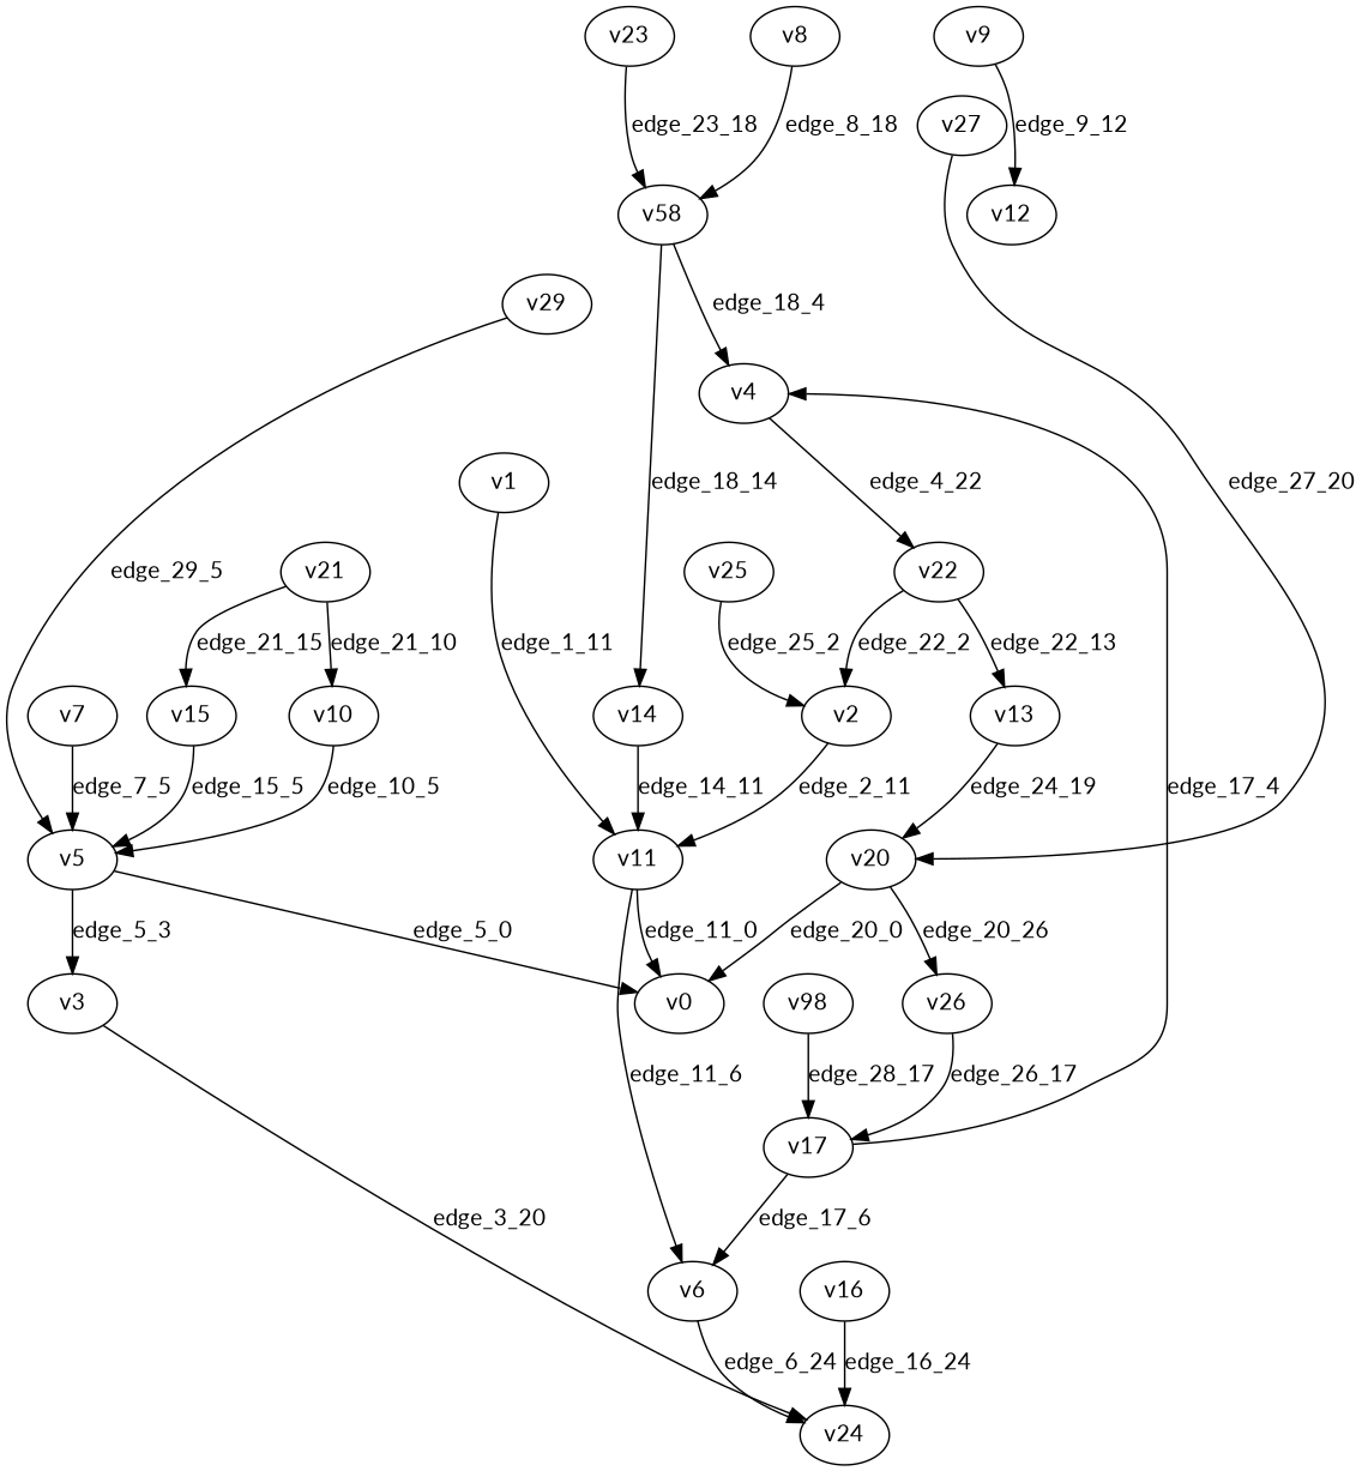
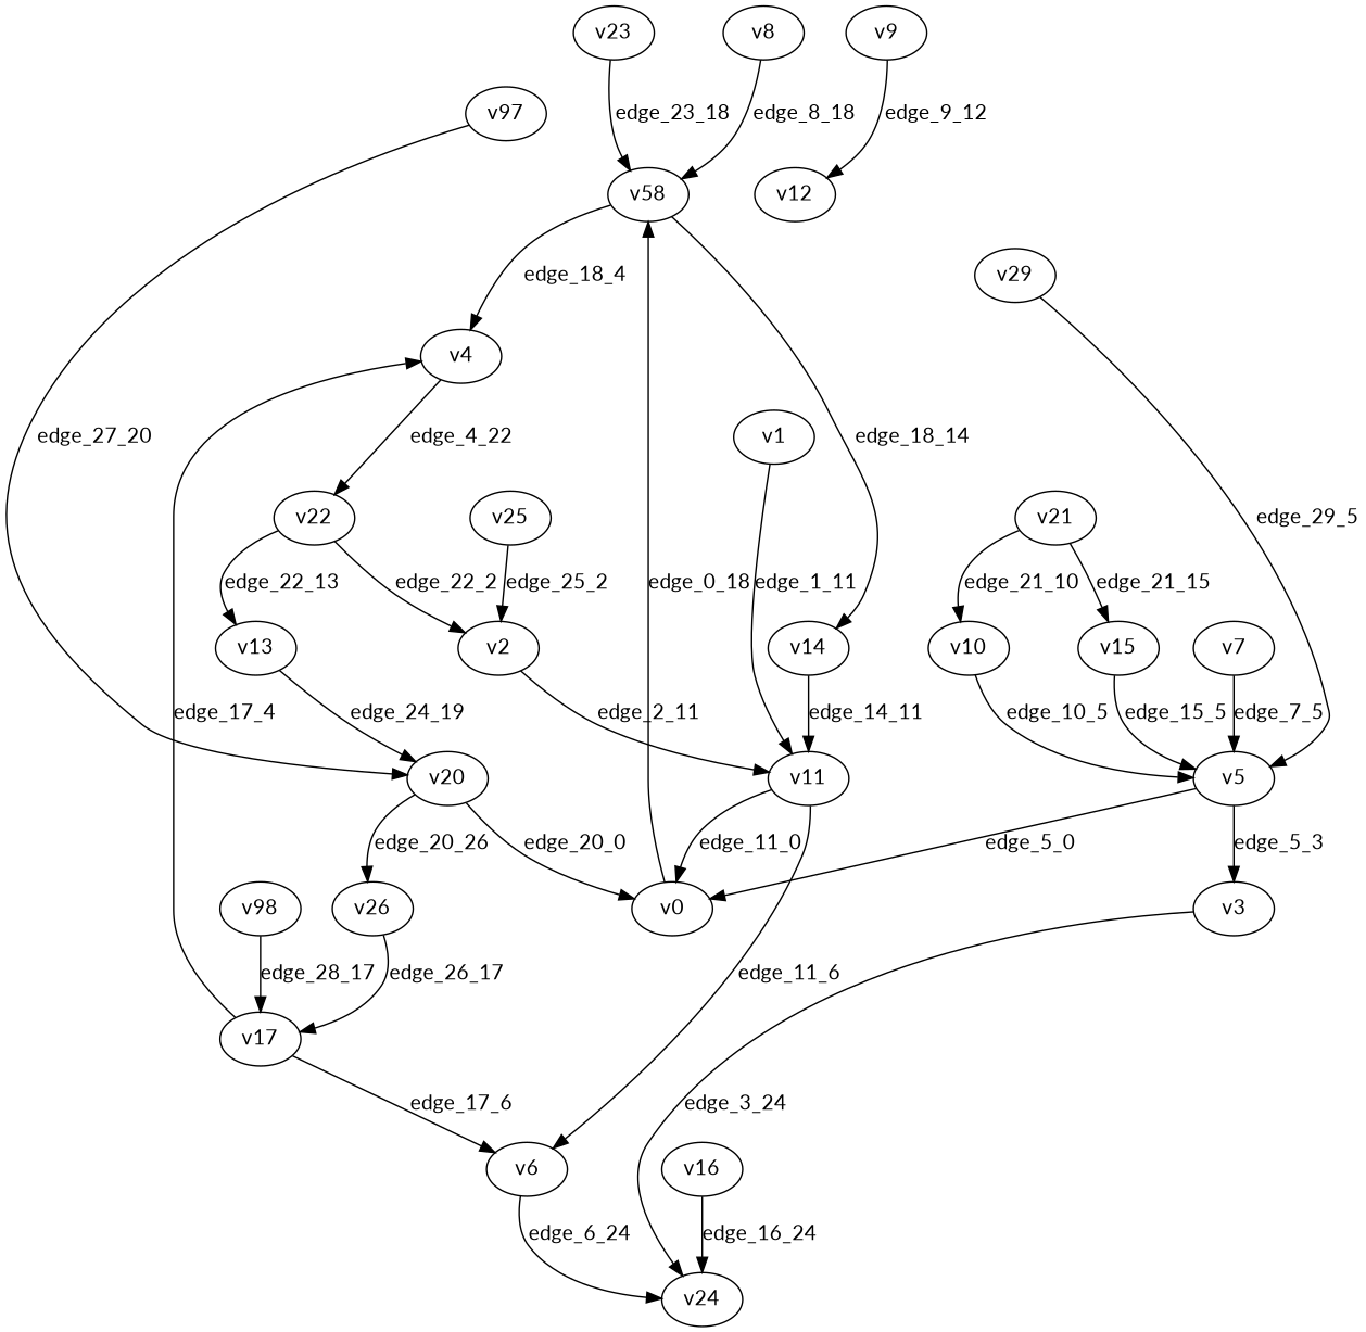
  digraph {
    fontname=Lato
    node [fontname=Lato player=-1]
    edge [fontname=Lato]
    n1 [label=v58]
    v0 [player=0]
    v4 [player=1]
    v14 [player=1]
    v1 [player=1]
    v11
    v6 [player=1]
    v2 [player=0]
    v24
    v3 [player=0]
    v22
    v13 [player=0]
    v5
    v7 [player=0]
    v8 [player=0]
    v9 [player=1]
    v12
    v10 [player=1]
    v20
    v26 [player=1]
    v15 [player=0]
    v16 [player=1]
    v17
    v21
    v23 [player=1]
    v25
-   v27 [player=0]
+   v27 [player=0 label=v97]
    n28 [label=v98 player=0]
    v29 [player=1]
    n1 -> v4 [label=edge_18_4 probability=0.517121]
    n1 -> v14 [label=edge_18_14 probability=0.482879]
+   v0 -> n1 [discount=0.412178 label=edge_0_18 weight=1.282133]
    v4 -> v22 [discount=0.477985 label=edge_4_22 weight=-4.209014]
    v14 -> v11 [discount=0.811101 label=edge_14_11 weight=5.329921]
    v1 -> v11 [discount=0.816142 label=edge_1_11 weight=-6.747147]
    v11 -> v0 [label=edge_11_0 probability=0.557829]
    v11 -> v6 [label=edge_11_6 probability=0.442171]
    v6 -> v24 [discount=0.469769 label=edge_6_24 weight=1.145111]
    v2 -> v11 [discount=0.690269 label=edge_2_11 weight=-2.725120]
-   v3 -> v24 [discount=0.348189 label=edge_3_20 weight=0.760917]
+   v3 -> v24 [discount=0.348189 label=edge_3_24 weight=0.760917]
    v22 -> v2 [label=edge_22_2 probability=0.558694]
    v22 -> v13 [label=edge_22_13 probability=0.441306]
    v13 -> v20 [discount=0.353938 label=edge_24_19 weight=-6.554282]
    v5 -> v0 [label=edge_5_0 probability=0.608407]
    v5 -> v3 [label=edge_5_3 probability=0.391593]
    v7 -> v5 [discount=0.607096 label=edge_7_5 weight=2.211017]
    v8 -> n1 [discount=0.425470 label=edge_8_18 weight=3.979475]
    v9 -> v12 [discount=0.381059 label=edge_9_12 weight=-8.052146]
    v10 -> v5 [discount=0.416799 label=edge_10_5 weight=0.634630]
    v20 -> v0 [label=edge_20_0 probability=0.548549]
    v20 -> v26 [label=edge_20_26 probability=0.451451]
    v26 -> v17 [discount=0.728355 label=edge_26_17 weight=-8.618498]
    v15 -> v5 [discount=0.160714 label=edge_15_5 weight=-9.505128]
    v16 -> v24 [discount=0.794629 label=edge_16_24 weight=5.157160]
    v17 -> v4 [label=edge_17_4 probability=0.534815]
    v17 -> v6 [label=edge_17_6 probability=0.465185]
    v21 -> v10 [label=edge_21_10 probability=0.564303]
    v21 -> v15 [label=edge_21_15 probability=0.435697]
    v23 -> n1 [discount=0.773631 label=edge_23_18 weight=3.367427]
    v25 -> v2 [label=edge_25_2 probability=1.000000]
    v27 -> v20 [discount=0.838682 label=edge_27_20 weight=-1.792435]
    n28 -> v17 [discount=0.824976 label=edge_28_17 weight=3.912280]
    v29 -> v5 [discount=0.234068 label=edge_29_5 weight=-6.262748]
  }
